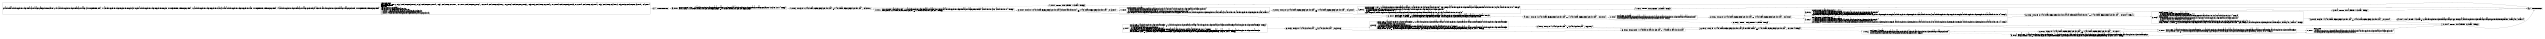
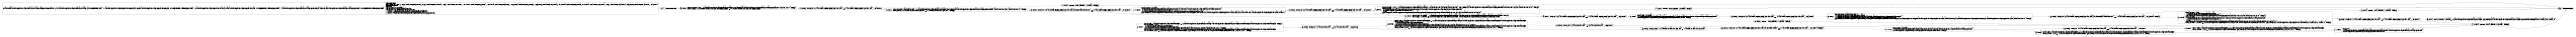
  digraph {
    rankdir=LR
    node [shape=record]
    n1 [label="{37\:\ ?|MTH_ENTER_BLOCK\l}"]
    n2 [label="{39\:\ 0x0000|0x0000: INVOKE  (r0 I:int) = (r6 I:androidx.recyclerview.widget.LinearLayoutManager) type: VIRTUAL call: androidx.recyclerview.widget.LinearLayoutManager.getChildCount():int A[MD:():int (m)] (LINE:834)\l0x0004: CONST  (r1 I:??[int, float, boolean, short, byte, char, OBJECT, ARRAY]) = (0 ??[int, float, boolean, short, byte, char, OBJECT, ARRAY]) \l}"]
    n3 [label="{40\:\ 0x0005|0x0005: IF  (r0 I:??[int, boolean, OBJECT, ARRAY, byte, short, char]) != (0 ??[int, boolean, OBJECT, ARRAY, byte, short, char])  \-\> B:42:0x0008 \l}"]
    n4 [label="{41\:\ 0x0007|RETURN\l|0x0007: RETURN  (r1 I:boolean)  (LINE:835)\l}"]
    n5 [label="{42\:\ 0x0008|0x0008: INVOKE  (r0 I:android.view.View) = (r6 I:androidx.recyclerview.widget.LinearLayoutManager) type: VIRTUAL call: androidx.recyclerview.widget.LinearLayoutManager.getFocusedChild():android.view.View A[MD:():android.view.View (m)] (LINE:837)\l0x000c: CONST  (r2 I:??[boolean, int, float, short, byte, char]) = (1 ??[boolean, int, float, short, byte, char])  (LINE:838)\l}"]
    n6 [label="{38\:\ ?|MTH_EXIT_BLOCK\l}"]
    n7 [label="{43\:\ 0x000d|0x000d: IF  (r0 I:??[int, boolean, OBJECT, ARRAY, byte, short, char] A[D('focused' android.view.View)]) == (0 ??[int, boolean, OBJECT, ARRAY, byte, short, char])  \-\> B:48:0x001d \l}"]
    n8 [label="{44\:\ 0x000f|0x000f: INVOKE  (r3 I:boolean) = \l  (r9 I:androidx.recyclerview.widget.LinearLayoutManager$AnchorInfo A[D('anchorInfo' androidx.recyclerview.widget.LinearLayoutManager$AnchorInfo)])\l  (r0 I:android.view.View A[D('focused' android.view.View)])\l  (r8 I:androidx.recyclerview.widget.RecyclerView$State A[D('state' androidx.recyclerview.widget.RecyclerView$State)])\l type: VIRTUAL call: androidx.recyclerview.widget.LinearLayoutManager.AnchorInfo.isViewValidAsAnchor(android.view.View, androidx.recyclerview.widget.RecyclerView$State):boolean A[MD:(android.view.View, androidx.recyclerview.widget.RecyclerView$State):boolean (m)]\l}"]
    n9 [label="{48\:\ 0x001d|0x001d: IGET  (r3 I:boolean) = (r6 I:androidx.recyclerview.widget.LinearLayoutManager) androidx.recyclerview.widget.LinearLayoutManager.mLastStackFromEnd boolean  (LINE:842)\l0x001f: IGET  (r4 I:boolean) = (r6 I:androidx.recyclerview.widget.LinearLayoutManager) androidx.recyclerview.widget.LinearLayoutManager.mStackFromEnd boolean \l}"]
    n10 [label="{45\:\ 0x0013|0x0013: IF  (r3 I:??[int, boolean, OBJECT, ARRAY, byte, short, char]) == (0 ??[int, boolean, OBJECT, ARRAY, byte, short, char])  \-\> B:48:0x001d \l}"]
    n11 [label="{49\:\ 0x0021|0x0021: IF  (r3 I:??[int, boolean, OBJECT, ARRAY, byte, short, char]) == (r4 I:??[int, boolean, OBJECT, ARRAY, byte, short, char])  \-\> B:51:0x0024 \l}"]
    n12 [label="{46\:\ 0x0015|0x0015: INVOKE  (r1 I:int) = (r6 I:androidx.recyclerview.widget.LinearLayoutManager), (r0 I:android.view.View A[D('focused' android.view.View)]) type: VIRTUAL call: androidx.recyclerview.widget.LinearLayoutManager.getPosition(android.view.View):int A[MD:(android.view.View):int (m)] (LINE:839)\l0x0019: INVOKE  \l  (r9 I:androidx.recyclerview.widget.LinearLayoutManager$AnchorInfo A[D('anchorInfo' androidx.recyclerview.widget.LinearLayoutManager$AnchorInfo)])\l  (r0 I:android.view.View A[D('focused' android.view.View)])\l  (r1 I:int)\l type: VIRTUAL call: androidx.recyclerview.widget.LinearLayoutManager.AnchorInfo.assignFromViewAndKeepVisibleRect(android.view.View, int):void A[MD:(android.view.View, int):void (m)]\l}"]
    n13 [label="{47\:\ 0x001c|RETURN\l|0x001c: RETURN  (r2 I:boolean)  (LINE:840)\l}"]
    n14 [label="{50\:\ 0x0023|RETURN\l|0x0023: RETURN  (r1 I:boolean)  (LINE:843)\l}"]
    n15 [label="{51\:\ 0x0024|0x0024: IGET  (r3 I:boolean) = \l  (r9 I:androidx.recyclerview.widget.LinearLayoutManager$AnchorInfo A[D('anchorInfo' androidx.recyclerview.widget.LinearLayoutManager$AnchorInfo)])\l androidx.recyclerview.widget.LinearLayoutManager.AnchorInfo.mLayoutFromEnd boolean  (LINE:845)\l}"]
    n16 [label="{70\:\ 0x0071|0x0071: IGET  (r4 I:androidx.recyclerview.widget.OrientationHelper) = (r6 I:androidx.recyclerview.widget.LinearLayoutManager) androidx.recyclerview.widget.LinearLayoutManager.mOrientationHelper androidx.recyclerview.widget.OrientationHelper \l0x0073: INVOKE  (r4 I:int) = (r4 I:androidx.recyclerview.widget.OrientationHelper) type: VIRTUAL call: androidx.recyclerview.widget.OrientationHelper.getStartAfterPadding():int A[MD:():int (m)] (LINE:862)\l}"]
    n17 [label="{52\:\ 0x0026|0x0026: IF  (r3 I:??[int, boolean, OBJECT, ARRAY, byte, short, char]) == (0 ??[int, boolean, OBJECT, ARRAY, byte, short, char])  \-\> B:54:0x002d \l}"]
    n18 [label="{53\:\ 0x0028|0x0028: INVOKE  (r3 I:android.view.View) = \l  (r6 I:androidx.recyclerview.widget.LinearLayoutManager)\l  (r7 I:androidx.recyclerview.widget.RecyclerView$Recycler A[D('recycler' androidx.recyclerview.widget.RecyclerView$Recycler)])\l  (r8 I:androidx.recyclerview.widget.RecyclerView$State A[D('state' androidx.recyclerview.widget.RecyclerView$State)])\l type: DIRECT call: androidx.recyclerview.widget.LinearLayoutManager.findReferenceChildClosestToEnd(androidx.recyclerview.widget.RecyclerView$Recycler, androidx.recyclerview.widget.RecyclerView$State):android.view.View A[MD:(androidx.recyclerview.widget.RecyclerView$Recycler, androidx.recyclerview.widget.RecyclerView$State):android.view.View (m)] (LINE:846)\l}"]
-   n19 [label="{54\:\ 0x002d|0x002d: INVOKE  (r3 I:android.view.View) = \l  (r6 I:androidx.recyclerview.widget.LinearLayoutManager)\l  (r7 I:androidx.recyclerview.widget.RecyclerView$Recycler A[D('recycler' androidx.recyclerview.widget.RecyclerView$Recycler)])\l  (r8 I:androidx.recyclerview.widget.RecyclerView$State A[D('state' androidx.recyclerview.widget.RecyclerView$State)])\l type: DIRECT call: androidx.recyclerview.widget.LinearLayoutManager.findReferenceChildClosestToStart(androidx.recyclerview.widget.RecyclerView$Recycler, androidx.recyclerview.widget.RecyclerView$State):android.view.View A[MD:(androidx.recyclerview.widget.RecyclerView$Recycler, androidx.recyclerview.widget.RecyclerView$State):android.view.View (m)] (LINE:847)\l}"]
    n20 [label="{56\:\ 0x0032|0x0032: IF  (r3 I:??[int, boolean, OBJECT, ARRAY, byte, short, char] A[D('referenceChild' android.view.View)]) == (0 ??[int, boolean, OBJECT, ARRAY, byte, short, char])  \-\> B:73:0x007a  (LINE:848)\l}"]
    n21 [label="{57\:\ 0x0034|0x0034: INVOKE  (r4 I:int) = \l  (r6 I:androidx.recyclerview.widget.LinearLayoutManager)\l  (r3 I:android.view.View A[D('referenceChild' android.view.View)])\l type: VIRTUAL call: androidx.recyclerview.widget.LinearLayoutManager.getPosition(android.view.View):int A[MD:(android.view.View):int (m)] (LINE:849)\l0x0038: INVOKE  \l  (r9 I:androidx.recyclerview.widget.LinearLayoutManager$AnchorInfo A[D('anchorInfo' androidx.recyclerview.widget.LinearLayoutManager$AnchorInfo)])\l  (r3 I:android.view.View A[D('referenceChild' android.view.View)])\l  (r4 I:int)\l type: VIRTUAL call: androidx.recyclerview.widget.LinearLayoutManager.AnchorInfo.assignFromView(android.view.View, int):void A[MD:(android.view.View, int):void (m)]\l0x003b: INVOKE  (r4 I:boolean) = (r8 I:androidx.recyclerview.widget.RecyclerView$State A[D('state' androidx.recyclerview.widget.RecyclerView$State)]) type: VIRTUAL call: androidx.recyclerview.widget.RecyclerView.State.isPreLayout():boolean A[MD:():boolean (m)] (LINE:852)\l}"]
    n22 [label="{73\:\ 0x007a|RETURN\l|0x007a: RETURN  (r1 I:boolean)  (LINE:867)\l}"]
    n23 [label="{58\:\ 0x003f|0x003f: IF  (r4 I:??[int, boolean, OBJECT, ARRAY, byte, short, char]) != (0 ??[int, boolean, OBJECT, ARRAY, byte, short, char])  \-\> B:72:0x0079 \l}"]
    n24 [label="{59\:\ 0x0041|0x0041: INVOKE  (r4 I:boolean) = (r6 I:androidx.recyclerview.widget.LinearLayoutManager) type: VIRTUAL call: androidx.recyclerview.widget.LinearLayoutManager.supportsPredictiveItemAnimations():boolean A[MD:():boolean (m)]\l}"]
    n25 [label="{72\:\ 0x0079|RETURN\l|0x0079: RETURN  (r2 I:boolean)  (LINE:865)\l}"]
    n26 [label="{61\:\ 0x0047|0x0047: IGET  (r4 I:androidx.recyclerview.widget.OrientationHelper) = (r6 I:androidx.recyclerview.widget.LinearLayoutManager) androidx.recyclerview.widget.LinearLayoutManager.mOrientationHelper androidx.recyclerview.widget.OrientationHelper  (LINE:854)\l0x0049: INVOKE  (r4 I:int) = \l  (r4 I:androidx.recyclerview.widget.OrientationHelper)\l  (r3 I:android.view.View A[D('referenceChild' android.view.View)])\l type: VIRTUAL call: androidx.recyclerview.widget.OrientationHelper.getDecoratedStart(android.view.View):int A[MD:(android.view.View):int (m)] (LINE:855)\l0x004d: IGET  (r5 I:androidx.recyclerview.widget.OrientationHelper) = (r6 I:androidx.recyclerview.widget.LinearLayoutManager) androidx.recyclerview.widget.LinearLayoutManager.mOrientationHelper androidx.recyclerview.widget.OrientationHelper \l0x004f: INVOKE  (r5 I:int) = (r5 I:androidx.recyclerview.widget.OrientationHelper) type: VIRTUAL call: androidx.recyclerview.widget.OrientationHelper.getEndAfterPadding():int A[MD:():int (m)] (LINE:856)\l}"]
    n27 [label="{62\:\ 0x0053|0x0053: IF  (r4 I:??[int, byte, short, char]) \>= (r5 I:??[int, byte, short, char])  \-\> B:65:0x0063 \l}"]
    n28 [label="{63\:\ 0x0055|0x0055: IGET  (r4 I:androidx.recyclerview.widget.OrientationHelper) = (r6 I:androidx.recyclerview.widget.LinearLayoutManager) androidx.recyclerview.widget.LinearLayoutManager.mOrientationHelper androidx.recyclerview.widget.OrientationHelper \l0x0057: INVOKE  (r4 I:int) = \l  (r4 I:androidx.recyclerview.widget.OrientationHelper)\l  (r3 I:android.view.View A[D('referenceChild' android.view.View)])\l type: VIRTUAL call: androidx.recyclerview.widget.OrientationHelper.getDecoratedEnd(android.view.View):int A[MD:(android.view.View):int (m)] (LINE:857)\l0x005b: IGET  (r5 I:androidx.recyclerview.widget.OrientationHelper) = (r6 I:androidx.recyclerview.widget.LinearLayoutManager) androidx.recyclerview.widget.LinearLayoutManager.mOrientationHelper androidx.recyclerview.widget.OrientationHelper \l0x005d: INVOKE  (r5 I:int) = (r5 I:androidx.recyclerview.widget.OrientationHelper) type: VIRTUAL call: androidx.recyclerview.widget.OrientationHelper.getStartAfterPadding():int A[MD:():int (m)] (LINE:858)\l}"]
    n29 [label="{65\:\ 0x0063|0x0063: CONST  (r1 I:??[boolean, int, float, short, byte, char]) = (1 ??[boolean, int, float, short, byte, char]) \l}"]
    n30 [label="{64\:\ 0x0061|0x0061: IF  (r4 I:??[int, byte, short, char]) \>= (r5 I:??[int, byte, short, char])  \-\> B:66:0x0064 \l}"]
    n31 [label="{66\:\ 0x0064|0x0064: IF  (r1 I:??[int, boolean, OBJECT, ARRAY, byte, short, char] A[D('notVisible' boolean)]) == (0 ??[int, boolean, OBJECT, ARRAY, byte, short, char])  \-\> B:72:0x0079  (LINE:859)\l}"]
    n32 [label="{67\:\ 0x0066|0x0066: IGET  (r4 I:boolean) = \l  (r9 I:androidx.recyclerview.widget.LinearLayoutManager$AnchorInfo A[D('anchorInfo' androidx.recyclerview.widget.LinearLayoutManager$AnchorInfo)])\l androidx.recyclerview.widget.LinearLayoutManager.AnchorInfo.mLayoutFromEnd boolean  (LINE:860)\l}"]
    n33 [label="{68\:\ 0x0068|0x0068: IF  (r4 I:??[int, boolean, OBJECT, ARRAY, byte, short, char]) == (0 ??[int, boolean, OBJECT, ARRAY, byte, short, char])  \-\> B:70:0x0071 \l}"]
    n34 [label="{69\:\ 0x006a|0x006a: IGET  (r4 I:androidx.recyclerview.widget.OrientationHelper) = (r6 I:androidx.recyclerview.widget.LinearLayoutManager) androidx.recyclerview.widget.LinearLayoutManager.mOrientationHelper androidx.recyclerview.widget.OrientationHelper \l0x006c: INVOKE  (r4 I:int) = (r4 I:androidx.recyclerview.widget.OrientationHelper) type: VIRTUAL call: androidx.recyclerview.widget.OrientationHelper.getEndAfterPadding():int A[MD:():int (m)] (LINE:861)\l}"]
    n35 [label="{71\:\ 0x0077|0x0077: IPUT  \l  (r4 I:int)\l  (r9 I:androidx.recyclerview.widget.LinearLayoutManager$AnchorInfo A[D('anchorInfo' androidx.recyclerview.widget.LinearLayoutManager$AnchorInfo)])\l androidx.recyclerview.widget.LinearLayoutManager.AnchorInfo.mCoordinate int \l}"]
    n36 [label="{private boolean androidx.recyclerview.widget.LinearLayoutManager.updateAnchorFromChildren((r6 'this' I:androidx.recyclerview.widget.LinearLayoutManager A[IMMUTABLE_TYPE, THIS]), (r7 I:androidx.recyclerview.widget.RecyclerView$Recycler A[D('recycler' androidx.recyclerview.widget.RecyclerView$Recycler), IMMUTABLE_TYPE, METHOD_ARGUMENT]), (r8 I:androidx.recyclerview.widget.RecyclerView$State A[D('state' androidx.recyclerview.widget.RecyclerView$State), IMMUTABLE_TYPE, METHOD_ARGUMENT]), (r9 I:androidx.recyclerview.widget.LinearLayoutManager$AnchorInfo A[D('anchorInfo' androidx.recyclerview.widget.LinearLayoutManager$AnchorInfo), IMMUTABLE_TYPE, METHOD_ARGUMENT]))  | USE_LINES_HINTS\lCROSS_EDGE: B:47:0x001c \-\> B:38:?, CROSS_EDGE: B:50:0x0023 \-\> B:38:?, CROSS_EDGE: B:72:0x0079 \-\> B:38:?, CROSS_EDGE: B:70:0x0071 \-\> B:71:0x0077, CROSS_EDGE: B:66:0x0064 \-\> B:72:0x0079, CROSS_EDGE: B:64:0x0061 \-\> B:66:0x0064, CROSS_EDGE: B:62:0x0053 \-\> B:65:0x0063, CROSS_EDGE: B:60:0x0045 \-\> B:72:0x0079, CROSS_EDGE: B:58:0x003f \-\> B:72:0x0079, CROSS_EDGE: B:73:0x007a \-\> B:38:?, CROSS_EDGE: B:54:0x002d \-\> B:56:0x0032, CROSS_EDGE: B:43:0x000d \-\> B:48:0x001d\lINLINE_NOT_NEEDED\lDebug Info:\l  0x0064\-0x0079: r1 'notVisible' Z\l  0x000c\-0x007a: r0 'focused' Landroid\/view\/View;\l  0x0032\-0x007a: r3 'referenceChild' Landroid\/view\/View;\l  \-1 \-0x007a: r7 'recycler' Landroidx\/recyclerview\/widget\/RecyclerView$Recycler;\l  \-1 \-0x007a: r8 'state' Landroidx\/recyclerview\/widget\/RecyclerView$State;\l  \-1 \-0x007a: r9 'anchorInfo' Landroidx\/recyclerview\/widget\/LinearLayoutManager$AnchorInfo;\l}"]
    n1 -> n2
    n2 -> n3
    n3 -> n4 [style=dashed]
    n3 -> n5
    n4 -> n6
    n5 -> n7
    n7 -> n8 [style=dashed]
    n7 -> n9
    n8 -> n10 [style=dashed]
    n9 -> n11
    n10 -> n9
    n10 -> n12 [style=dashed]
    n11 -> n14 [style=dashed]
    n11 -> n15
    n12 -> n13
    n13 -> n6
    n14 -> n16
    n15 -> n17
    n16 -> n35 [style=dashed]
    n17 -> n18 [style=dashed]
-   n17 -> n19
    n18 -> n20
-   n19 -> n20
    n20 -> n21 [style=dashed]
    n20 -> n22
    n21 -> n23
    n22 -> n6
    n23 -> n24 [style=dashed]
    n23 -> n25
    n25 -> n6
    n26 -> n27
    n27 -> n28 [style=dashed]
    n27 -> n29
    n28 -> n30 [style=dashed]
    n29 -> n31
    n30 -> n29 [style=dashed]
    n30 -> n31
    n31 -> n25
    n31 -> n32 [style=dashed]
    n32 -> n33
    n32 -> n34 [style=dashed]
    n33 -> n16
    n34 -> n35
    n35 -> n25
    n36 -> n1
  }
